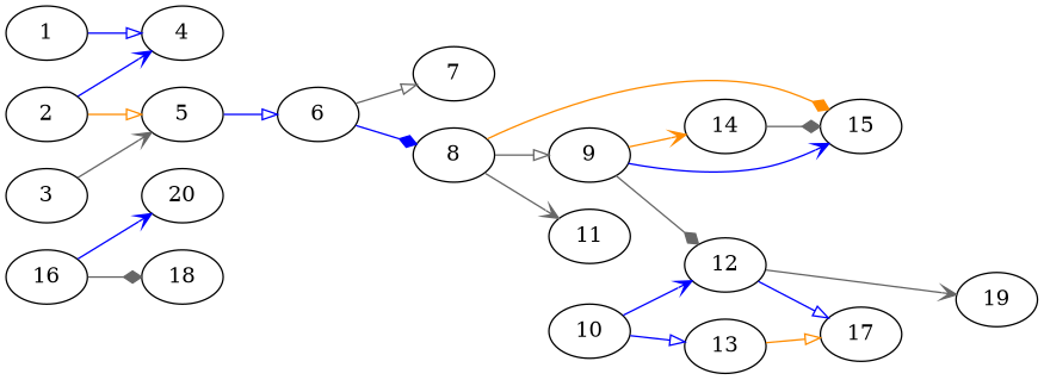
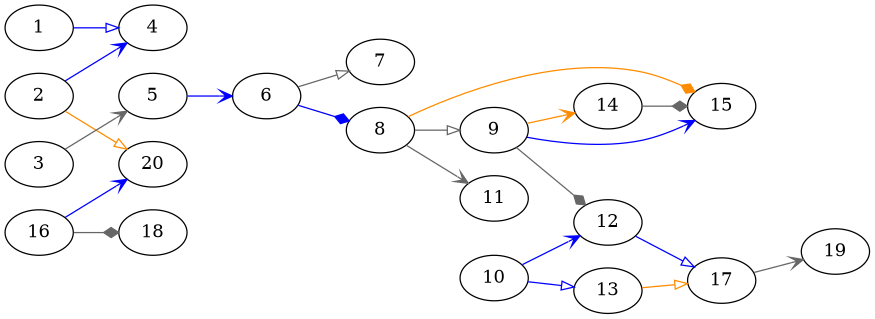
  digraph {
    rankdir=LR
    node [alpha=0.19]
    edge [arrowhead=vee color=blue]
    1 [expect_size=44141568]
    4 [alpha=0.11 expect_size=18678784]
    2 [alpha=0.17 expect_size=10653696]
    5 [alpha=0.03 expect_size=16166912]
    6 [alpha=0.08 expect_size=48796672]
    7 [alpha=0.07 expect_size=14461952]
    8 [alpha=0.03 expect_size=50035712]
    3 [alpha=0.18 expect_size=15049728]
    9 [alpha=0.11 expect_size=17855488]
    11 [alpha=0.00 expect_size=32486400]
    15 [alpha=0.17 expect_size=44486656]
    12 [alpha=0.14 expect_size=29972480]
    14 [alpha=0.09 expect_size=17983488]
    10 [expect_size=43232256]
    13 [alpha=0.06 expect_size=22285312]
    17 [alpha=0.01 expect_size=23634944]
    19 [alpha=0.01 expect_size=48236544]
    16 [alpha=0.04 expect_size=51518464]
    18 [alpha=0.10 expect_size=40777728]
    20 [alpha=0.09 expect_size=27083776]
    1 -> 4 [arrowhead=onormal]
    2 -> 4
-   2 -> 5 [arrowhead=onormal color=darkorange]
-   5 -> 6 [arrowhead=onormal]
+   2 -> 20 [arrowhead=onormal color=darkorange]
+   5 -> 6
    6 -> 7 [arrowhead=onormal color=gray40]
    6 -> 8 [arrowhead=diamond]
    8 -> 9 [arrowhead=onormal color=gray40]
    8 -> 11 [color=gray40]
    8 -> 15 [arrowhead=diamond color=darkorange]
    3 -> 5 [color=gray40]
    9 -> 15
    9 -> 12 [arrowhead=diamond color=gray40]
    9 -> 14 [color=darkorange]
    12 -> 17 [arrowhead=onormal]
    14 -> 15 [arrowhead=diamond color=gray40]
    10 -> 12
    10 -> 13 [arrowhead=onormal]
    13 -> 17 [arrowhead=onormal color=darkorange]
-   12 -> 19 [color=gray40]
+   17 -> 19 [color=gray40]
    16 -> 18 [arrowhead=diamond color=gray40]
    16 -> 20
  }
